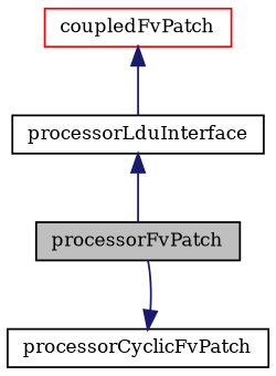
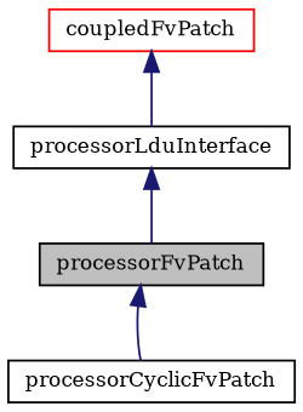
  digraph {
    fontname="DejaVu Serif"
    node [color=black fontname="DejaVu Serif" fontsize=10 shape=record]
    edge [color=midnightblue dir=back fontname="DejaVu Serif" fontsize=10 labelfontname=Helvetica labelfontsize=10 style=solid]
    n1 [fillcolor=grey75 fontcolor=black height=0.2 label=processorFvPatch style=filled width=0.4]
    n2 [height=0.2 label=processorCyclicFvPatch width=0.4]
    n3 [color=red height=0.2 label=coupledFvPatch width=0.4]
    n4 [height=0.2 label=processorLduInterface width=0.4]
-   n2 -> n1
+   n1 -> n2
    n3 -> n4
    n4 -> n1
  }
